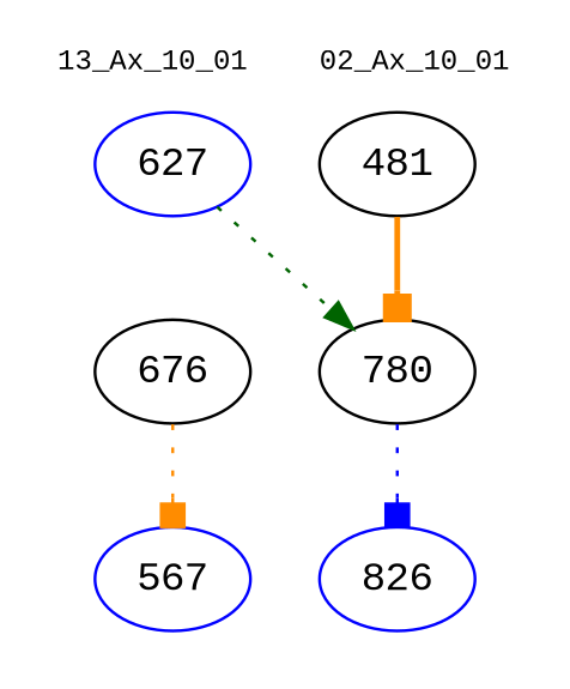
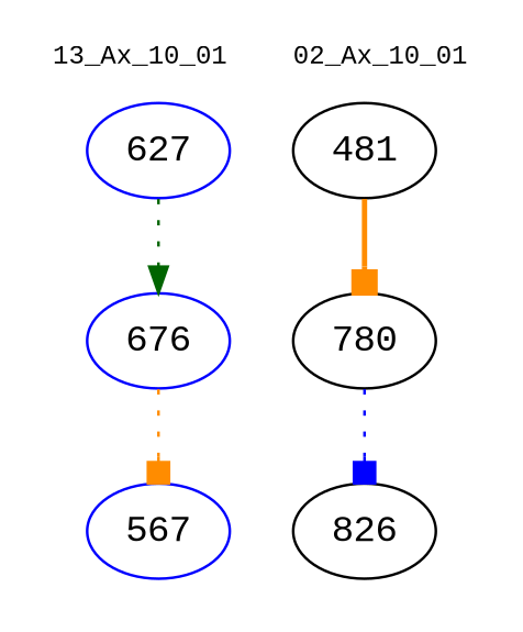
  digraph {
    fontname="Liberation Mono"
    node [color=blue fontname="Liberation Mono"]
    edge [arrowhead=box color=darkorange fontname="Liberation Mono" style=dotted]
    n1 [label=627]
-   n2 [color=black label=676]
+   n2 [label=676]
    n3 [label=567]
    n4 [color=black label=481]
    n5 [color=black label=780]
-   n6 [label=826]
+   n6 [color=black label=826]
    subgraph cluster_1 {
      color=white
      fontsize=10
      label="13_Ax_10_01"
      n1
      n2
      n3
    }
    subgraph cluster_2 {
      color=white
      fontsize=10
      label="02_Ax_10_01"
      n4
      n5
      n6
    }
-   n1 -> n5 [arrowhead=normal color=darkgreen]
+   n1 -> n2 [arrowhead=normal color=darkgreen]
    n2 -> n3
    n4 -> n5 [style=bold]
    n5 -> n6 [color=blue]
  }
